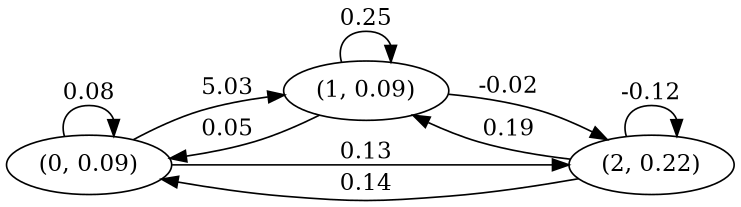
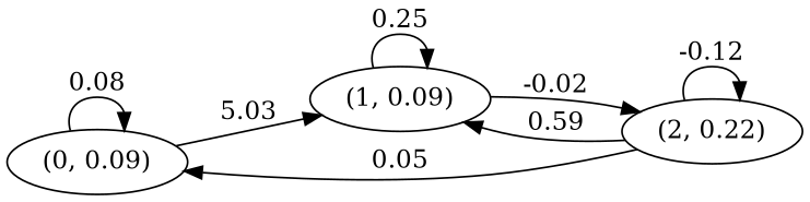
  digraph {
    rankdir=LR
    n1 [label="(0, 0.09)"]
    n2 [label="(1, 0.09)"]
    n3 [label="(2, 0.22)"]
    n1 -> n1 [label=0.08]
    n1 -> n2 [label=5.03]
-   n1 -> n3 [label=0.13]
-   n2 -> n1 [label=0.05]
    n2 -> n2 [label=0.25]
    n2 -> n3 [label=-0.02]
-   n3 -> n1 [label=0.14]
-   n3 -> n2 [label=0.19]
+   n3 -> n1 [label=0.05]
+   n3 -> n2 [label=0.59]
    n3 -> n3 [label=-0.12]
  }
